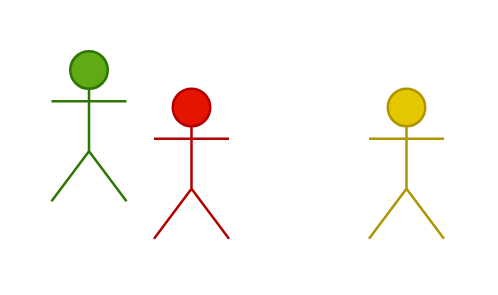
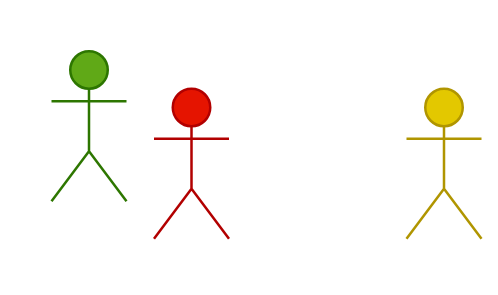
  <mxCell id="0" />
  <mxCell id="1" parent="0" />
  <mxCell id="2" value="Kupujący" style="shape=umlActor;verticalLabelPosition=bottom;verticalAlign=top;html=1;outlineConnect=0;fillColor=#60a917;strokeColor=#2D7600;fontColor=#ffffff;" vertex="1" parent="1"><mxGeometry x="20" y="20" width="30" height="60" as="geometry" /></mxCell>
  <mxCell id="3" value="Sprzedający" style="shape=umlActor;verticalLabelPosition=bottom;verticalAlign=top;html=1;outlineConnect=0;fillColor=#e51400;strokeColor=#B20000;fontColor=#ffffff;" vertex="1" parent="1"><mxGeometry x="61" y="35" width="30" height="60" as="geometry" /></mxCell>
- <mxCell id="4" value="System" style="shape=umlActor;verticalLabelPosition=bottom;verticalAlign=top;html=1;outlineConnect=0;fillColor=#e3c800;strokeColor=#B09500;fontColor=#FFFFFF;" vertex="1" parent="1"><mxGeometry x="147" y="35" width="30" height="60" as="geometry" /></mxCell>
+ <mxCell id="4" value="System" style="shape=umlActor;verticalLabelPosition=bottom;verticalAlign=top;html=1;outlineConnect=0;fillColor=#e3c800;strokeColor=#B09500;fontColor=#FFFFFF;" vertex="1" parent="1"><mxGeometry x="162" y="35" width="30" height="60" as="geometry" /></mxCell>
